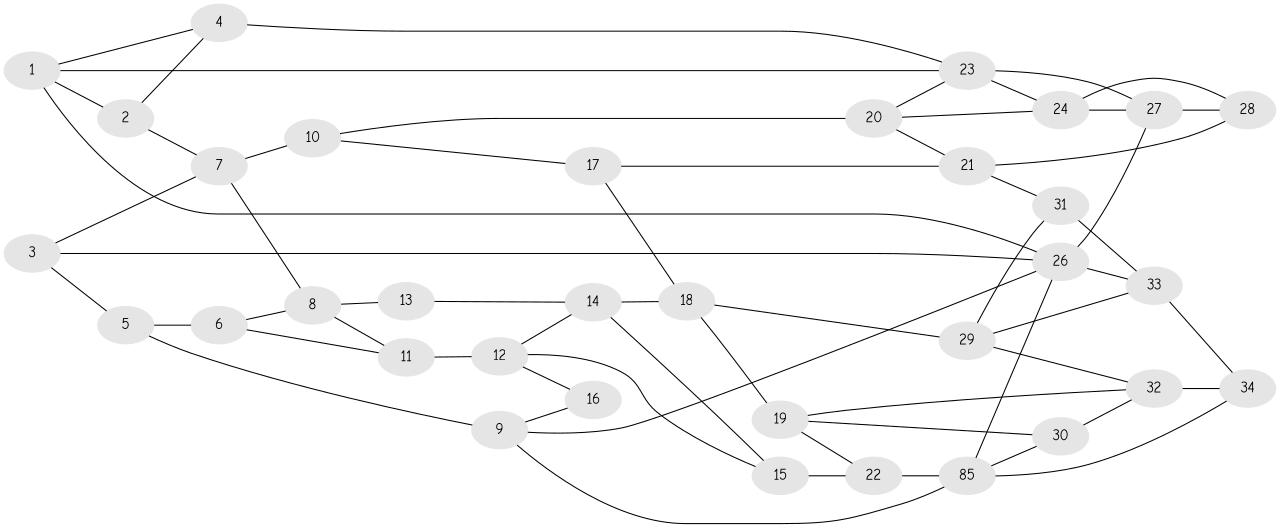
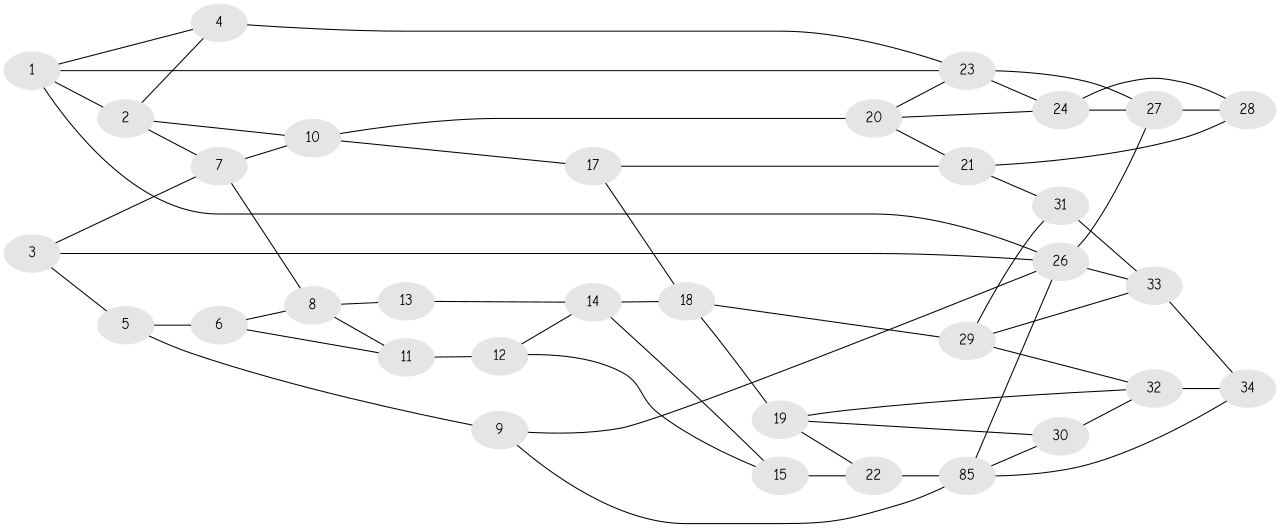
  graph {
    fontname="Comic Neue"
    rankdir=LR
    node [color=gray90 fontname="Comic Neue" style=filled]
    edge [fontname="Comic Neue" weight=1.0]
    1
    2
    4
    23
    26
    7
    10
    24
    27
    33
    8
    17
    20
    3
    5
    6
    9
    11
-   16
    n20 [label=85]
    13
    12
    14
    30
    34
    18
    21
    15
    22
    19
    29
    28
    31
    32
    1 -- 2
    1 -- 4 [weight=2.0]
    1 -- 23
    1 -- 26
    2 -- 4
    2 -- 7
+   2 -- 10
    4 -- 23
    23 -- 24
    23 -- 27
    26 -- 27
    26 -- 33
    7 -- 10
    7 -- 8
    10 -- 17
    10 -- 20
    24 -- 27
    24 -- 28
    27 -- 28
    33 -- 34
    8 -- 11
    8 -- 13
    17 -- 18
    17 -- 21
    20 -- 23
    20 -- 24
    20 -- 21
    3 -- 26
    3 -- 7
    3 -- 5
    5 -- 6
    5 -- 9
    6 -- 8
    6 -- 11
    9 -- 26
-   9 -- 16
    9 -- n20
    11 -- 12
    n20 -- 26
    n20 -- 30
    n20 -- 34
    13 -- 14
-   12 -- 16
    12 -- 14
    12 -- 15
    14 -- 18
    14 -- 15
    30 -- 32
    18 -- 19
    18 -- 29
    21 -- 28
    21 -- 31
    15 -- 22 [weight=2.0]
    22 -- n20
    19 -- 30
    19 -- 22
    19 -- 32
    29 -- 33
    29 -- 31
    29 -- 32
    31 -- 33
    32 -- 34
  }
